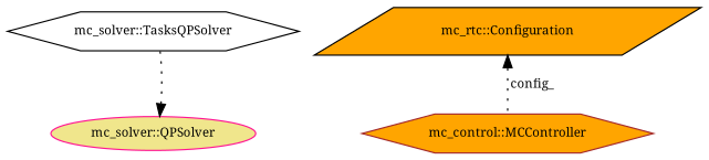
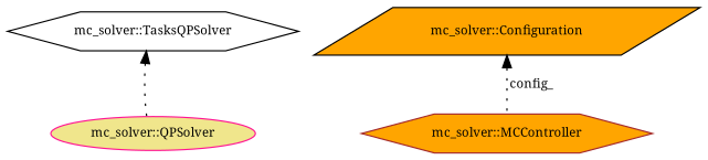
  digraph {
    fontname="Noto Serif"
    node [color=black fillcolor=orange fontname="Noto Serif" fontsize=10 shape=hexagon style=filled]
    edge [color=black dir=back fontname="Noto Serif" fontsize=10 labelfontname=Helvetica labelfontsize=10 style=dotted]
    n1 [fillcolor=white fontcolor=black height=0.2 label="mc_solver::TasksQPSolver" width=0.4]
    n2 [color=deeppink fillcolor=khaki height=0.2 label="mc_solver::QPSolver" shape=ellipse width=0.4]
-   n3 [color=brown height=0.2 label="mc_control::MCController" width=0.4]
-   n4 [height=0.2 label="mc_rtc::Configuration" shape=parallelogram width=0.4]
-   n2 -> n1
+   n3 [color=brown height=0.2 label="mc_solver::MCController" width=0.4]
+   n4 [height=0.2 label="mc_solver::Configuration" shape=parallelogram width=0.4]
+   n1 -> n2
    n4 -> n3 [label=" config_"]
  }
